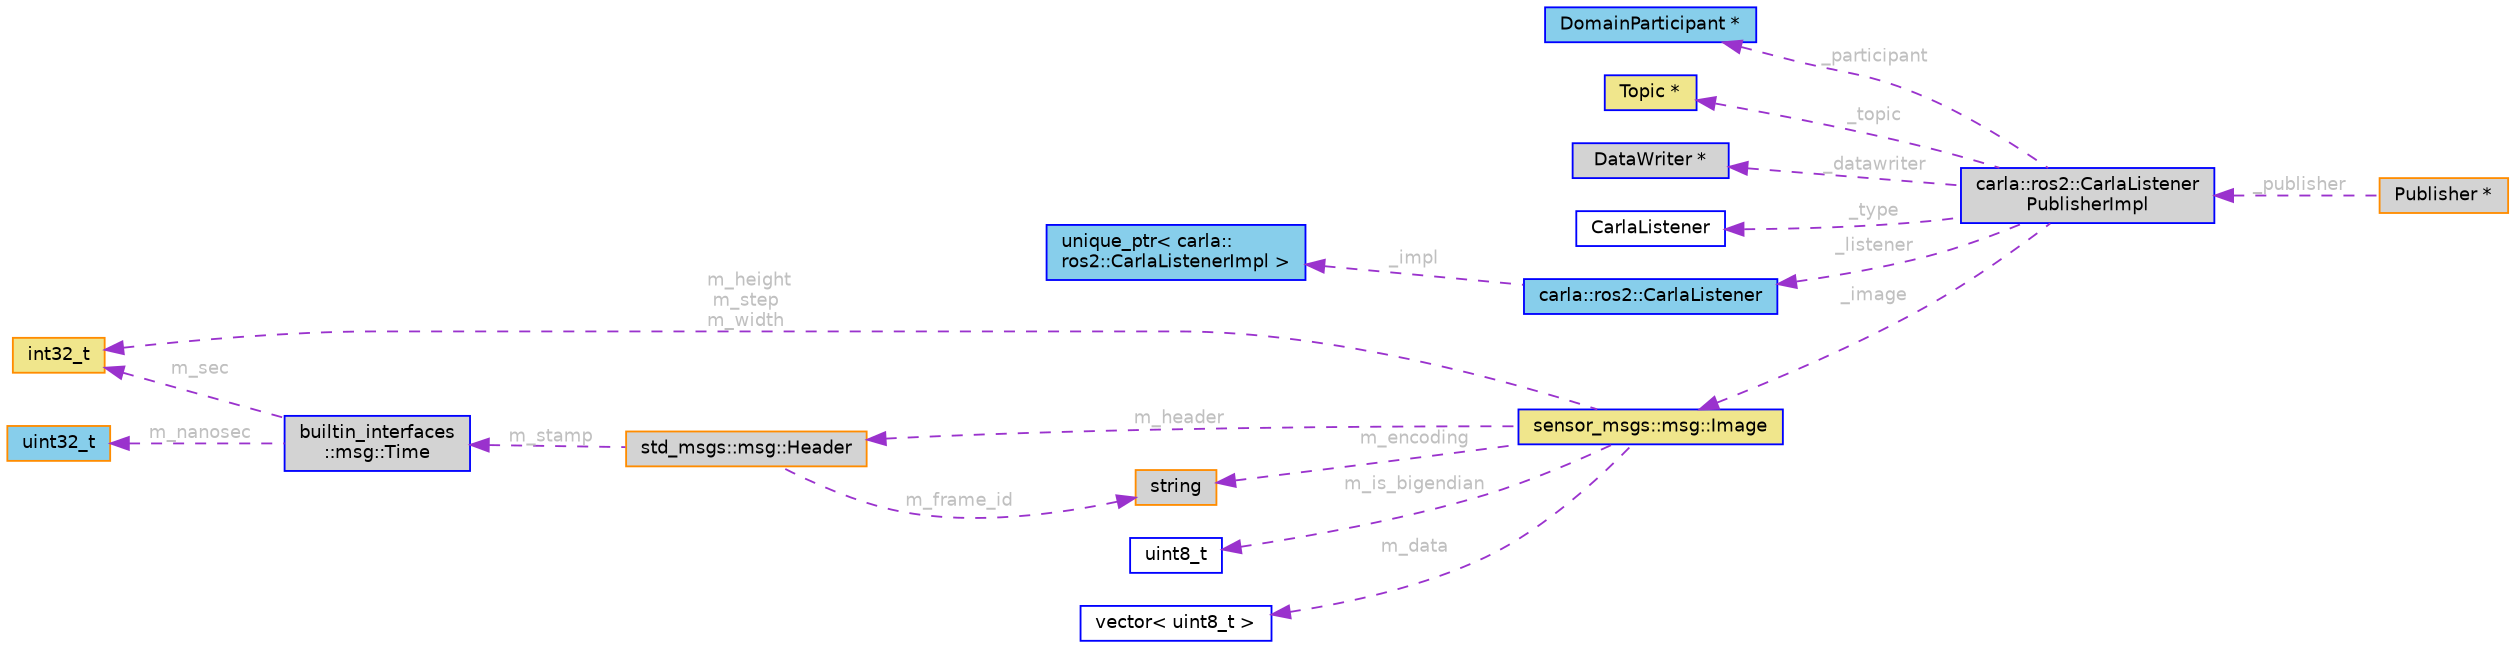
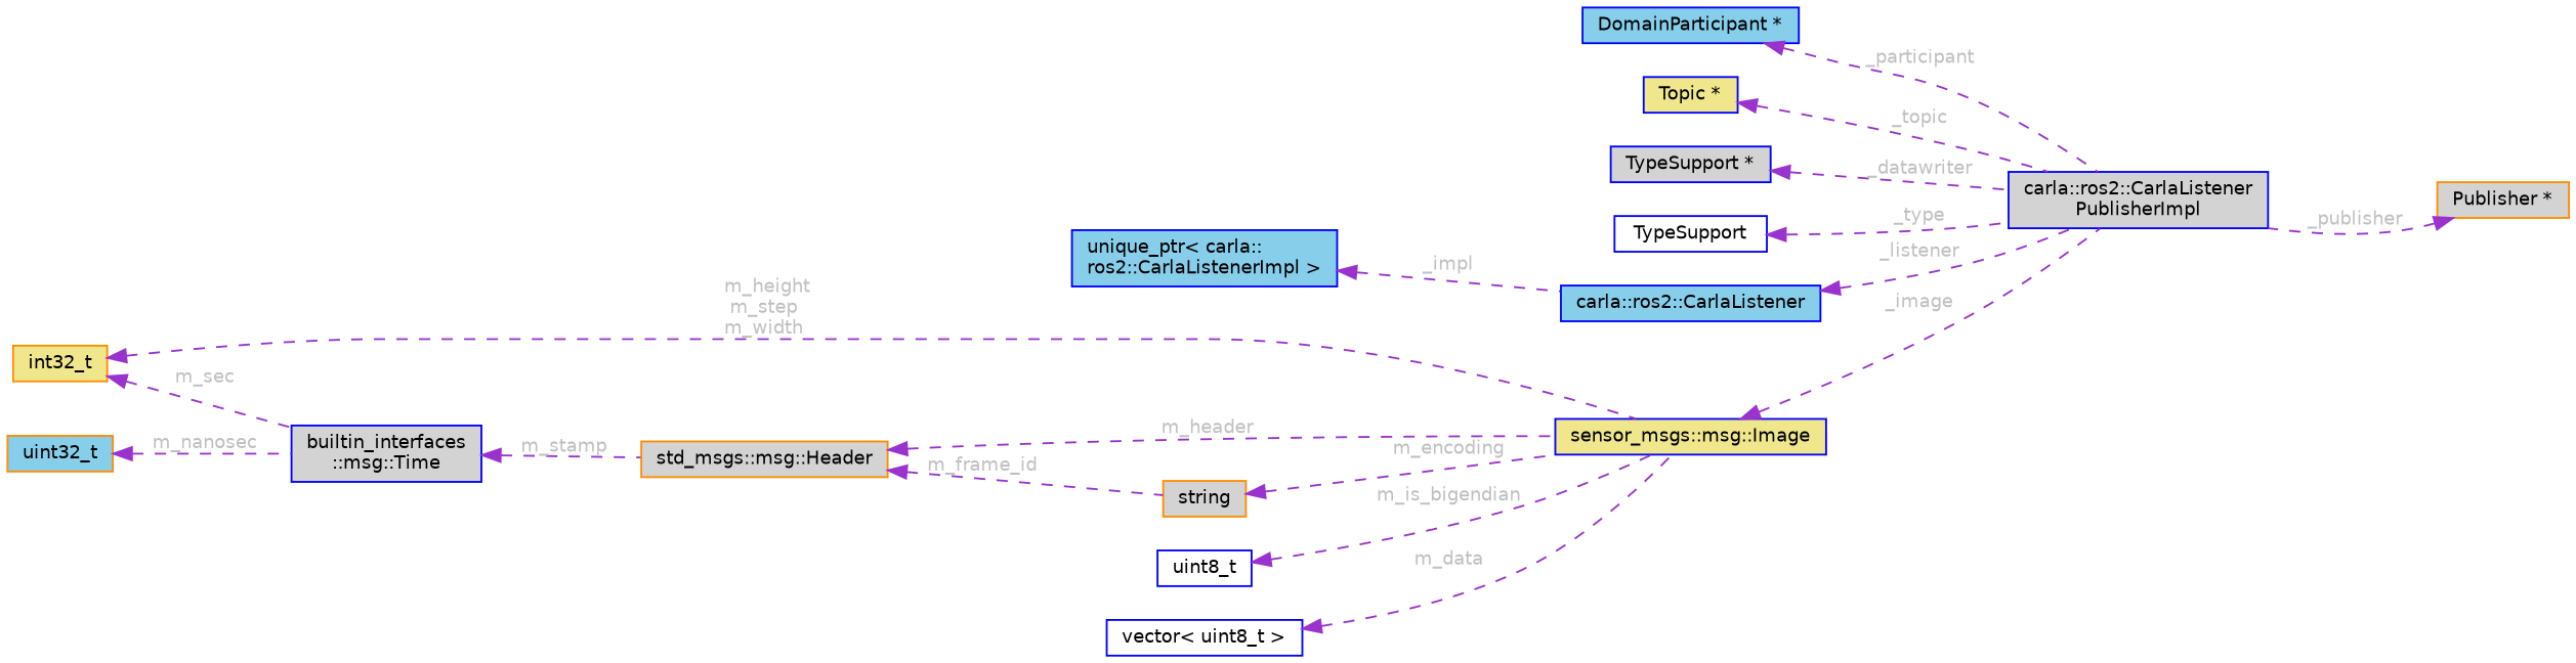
  digraph {
    rankdir=LR
    node [color=blue fillcolor=lightgrey fontname=Helvetica fontsize=10 shape=box style=filled]
    edge [color=darkorchid3 dir=back fontcolor=grey fontname=Helvetica fontsize=10 labelfontname=Helvetica labelfontsize=10 style=dashed]
    n1 [fontcolor=black height=0.2 label="carla::ros2::CarlaListener\lPublisherImpl" width=0.4]
    n2 [fillcolor=skyblue height=0.2 label="DomainParticipant *" width=0.4]
    n3 [color=darkorange height=0.2 label="Publisher *" width=0.4]
    n4 [fillcolor=khaki height=0.2 label="Topic *" width=0.4]
-   n5 [height=0.2 label="DataWriter *" width=0.4]
-   n6 [fillcolor=white height=0.2 label=CarlaListener width=0.4]
+   n5 [height=0.2 label="TypeSupport *" width=0.4]
+   n6 [fillcolor=white height=0.2 label=TypeSupport width=0.4]
    n7 [fillcolor=skyblue height=0.2 label="carla::ros2::CarlaListener" width=0.4]
    n8 [fillcolor=skyblue height=0.2 label="unique_ptr\< carla::\lros2::CarlaListenerImpl \>" width=0.4]
    n9 [fillcolor=khaki height=0.2 label="sensor_msgs::msg::Image" width=0.4]
    n10 [color=darkorange height=0.2 label="std_msgs::msg::Header" width=0.4]
    n11 [height=0.2 label="builtin_interfaces\l::msg::Time" width=0.4]
    n12 [color=darkorange fillcolor=khaki height=0.2 label=int32_t width=0.4]
    n13 [color=darkorange fillcolor=skyblue height=0.2 label=uint32_t width=0.4]
    n14 [color=darkorange height=0.2 label=string width=0.4]
    n15 [fillcolor=white height=0.2 label=uint8_t width=0.4]
    n16 [fillcolor=white height=0.2 label="vector\< uint8_t \>" width=0.4]
    n2 -> n1 [label=" _participant"]
-   n1 -> n3 [label=" _publisher"]
+   n3 -> n1 [label=" _publisher"]
    n4 -> n1 [label=" _topic"]
    n5 -> n1 [label=" _datawriter"]
    n6 -> n1 [label=" _type"]
    n7 -> n1 [label=" _listener"]
    n8 -> n7 [label=" _impl"]
    n9 -> n1 [label=" _image"]
    n10 -> n9 [label=" m_header"]
    n11 -> n10 [label=" m_stamp"]
    n12 -> n9 [label=" m_height\nm_step\nm_width"]
    n12 -> n11 [label=" m_sec"]
    n13 -> n11 [label=" m_nanosec"]
    n14 -> n9 [label=" m_encoding"]
-   n14 -> n10 [label=" m_frame_id"]
+   n10 -> n14 [label=" m_frame_id"]
    n15 -> n9 [label=" m_is_bigendian"]
    n16 -> n9 [label=" m_data"]
  }
